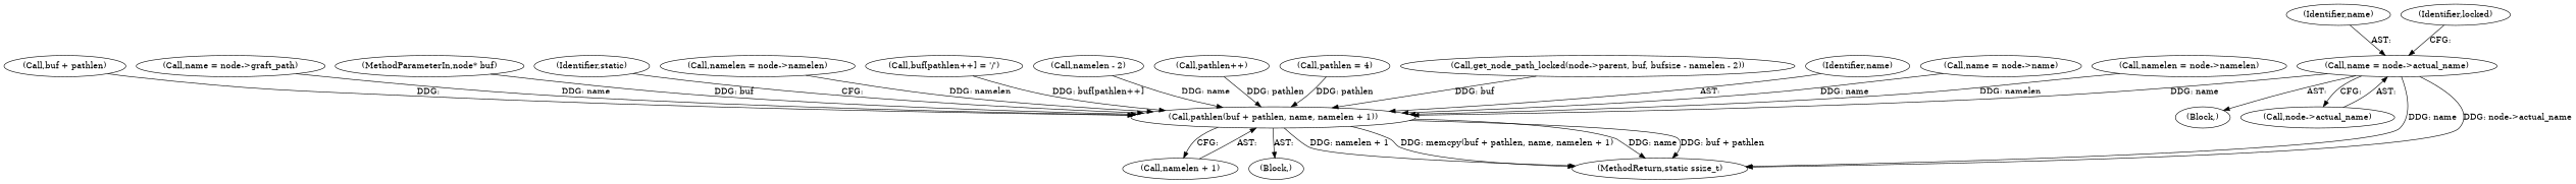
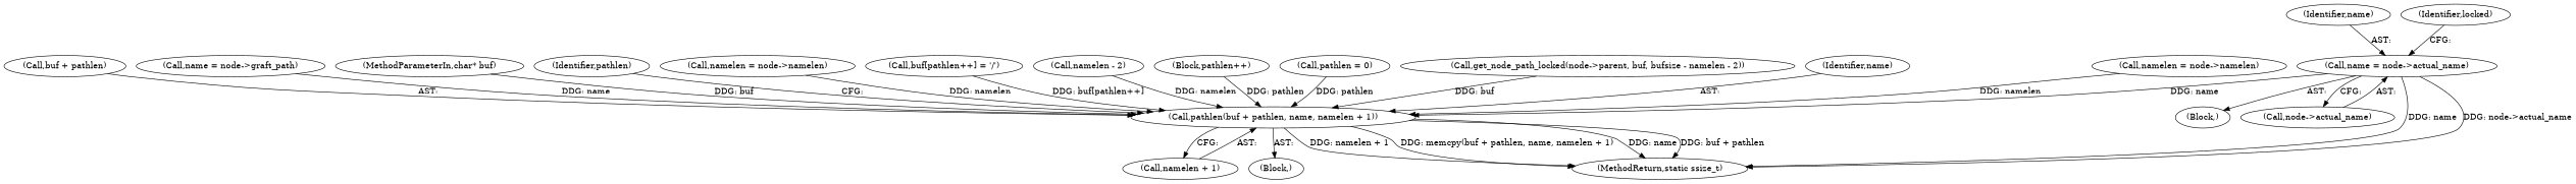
  digraph {
    n1 [label="(Call,name = node->actual_name)"]
    n2 [label="(Call,pathlen(buf + pathlen, name, namelen + 1))"]
    n3 [label="(Block,)"]
    n4 [label="(Call,node->actual_name)"]
    n5 [label="(MethodReturn,static ssize_t)"]
    n6 [label="(Call,namelen + 1)"]
    n7 [label="(Block,)"]
    n8 [label="(Call,buf + pathlen)"]
    n9 [label="(Call,name = node->graft_path)"]
-   n10 [label="(MethodParameterIn,node* buf)"]
+   n10 [label="(MethodParameterIn,char* buf)"]
    n11 [label="(Identifier,name)"]
-   n12 [label="(Identifier,static)"]
+   n12 [label="(Identifier,pathlen)"]
    n13 [label="(Call,namelen = node->namelen)"]
    n14 [label="(Identifier,locked)"]
    n15 [label="(Call,buf[pathlen++] = '/')"]
    n16 [label="(Call,namelen - 2)"]
-   n17 [label="(Call,pathlen++)"]
-   n18 [label="(Call,pathlen = 4)"]
+   n17 [label="(Block,pathlen++)"]
+   n18 [label="(Call,pathlen = 0)"]
    n19 [label="(Call,get_node_path_locked(node->parent, buf, bufsize - namelen - 2))"]
    n20 [label="(Identifier,name)"]
-   n21 [label="(Call,name = node->name)"]
    n22 [label="(Call,namelen = node->namelen)"]
    n1 -> n2 [label="DDG: name"]
    n1 -> n3 [label="AST: "]
    n1 -> n4 [label="CFG: "]
    n1 -> n5 [label="DDG: name"]
    n1 -> n5 [label="DDG: node->actual_name"]
    n2 -> n5 [label="DDG: name"]
    n2 -> n5 [label="DDG: buf + pathlen"]
    n2 -> n5 [label="DDG: namelen + 1"]
    n2 -> n5 [label="DDG: memcpy(buf + pathlen, name, namelen + 1)"]
    n2 -> n6 [label="CFG: "]
    n2 -> n7 [label="AST: "]
    n4 -> n1 [label="AST: "]
    n6 -> n2 [label="AST: "]
-   n8 -> n2 [label="DDG: "]
+   n8 -> n2 [label="AST: "]
    n9 -> n2 [label="DDG: name"]
    n10 -> n2 [label="DDG: buf"]
    n11 -> n1 [label="AST: "]
    n12 -> n2 [label="CFG: "]
    n13 -> n2 [label="DDG: namelen"]
    n14 -> n1 [label="CFG: "]
    n15 -> n2 [label="DDG: buf[pathlen++]"]
-   n16 -> n2 [label="DDG: name"]
+   n16 -> n2 [label="DDG: namelen"]
    n17 -> n2 [label="DDG: pathlen"]
    n18 -> n2 [label="DDG: pathlen"]
    n19 -> n2 [label="DDG: buf"]
    n20 -> n2 [label="AST: "]
-   n21 -> n2 [label="DDG: name"]
    n22 -> n2 [label="DDG: namelen"]
  }
